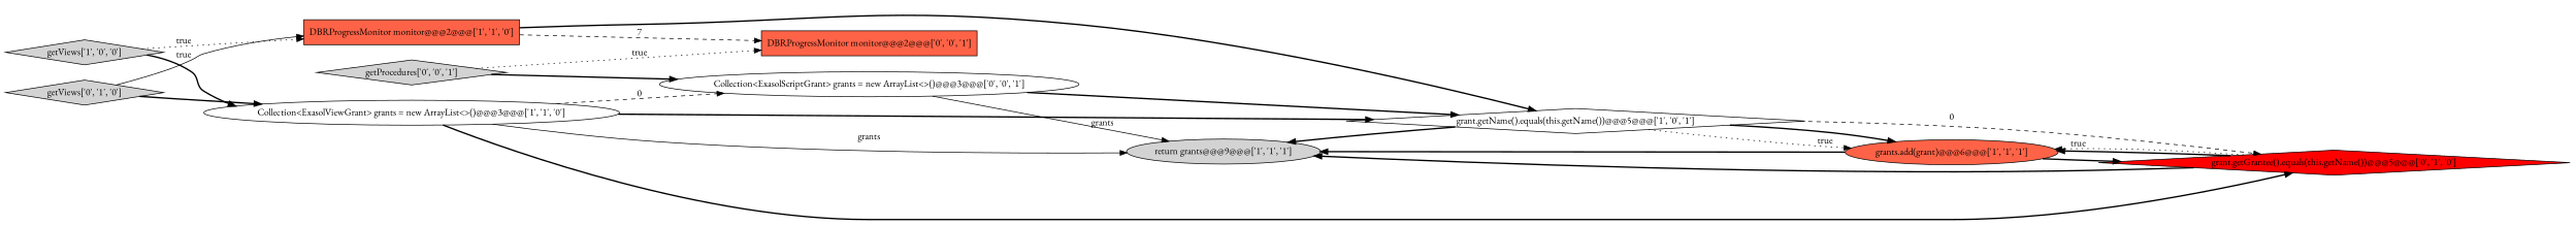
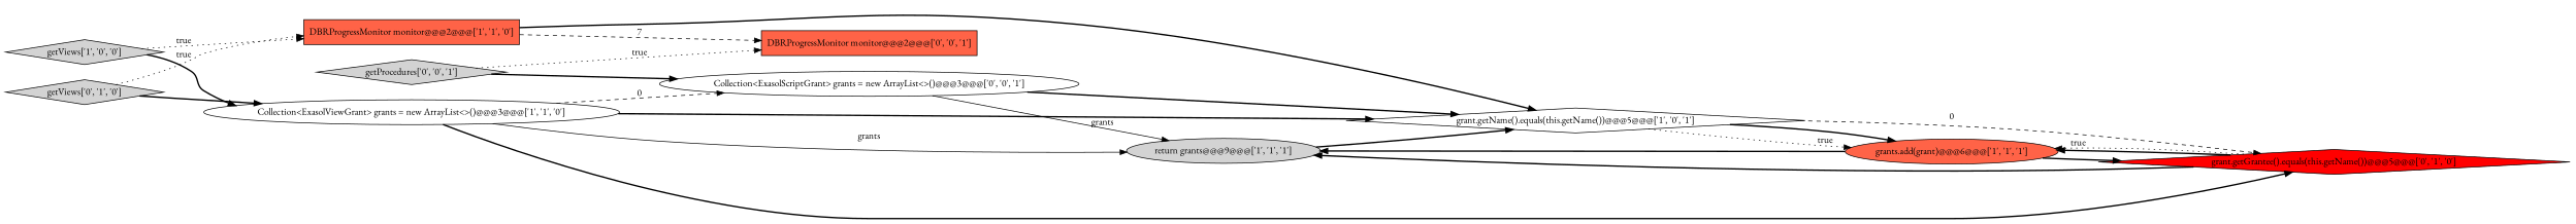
  digraph {
    fontname="EB Garamond"
    rankdir=LR
    node [fillcolor=lightgray fontname="EB Garamond" shape=diamond style=filled]
    edge [fontname="EB Garamond" style=bold]
    n1 [label="getProcedures['0', '0', '1']"]
    n2 [fillcolor=white label="Collection<ExasolScriptGrant> grants = new ArrayList<>()@@@3@@@['0', '0', '1']" shape=ellipse]
    n3 [fillcolor=tomato label="DBRProgressMonitor monitor@@@2@@@['0', '0', '1']" shape=box]
    n4 [label="return grants@@@9@@@['1', '1', '1']" shape=ellipse]
    n5 [fillcolor=white label="grant.getName().equals(this.getName())@@@5@@@['1', '0', '1']"]
    n6 [label="getViews['1', '0', '0']"]
    n7 [fillcolor=tomato label="DBRProgressMonitor monitor@@@2@@@['1', '1', '0']" shape=box]
    n8 [fillcolor=white label="Collection<ExasolViewGrant> grants = new ArrayList<>()@@@3@@@['1', '1', '0']" shape=ellipse]
    n9 [fillcolor=red label="grant.getGrantee().equals(this.getName())@@@5@@@['0', '1', '0']"]
    n10 [fillcolor=tomato label="grants.add(grant)@@@6@@@['1', '1', '1']" shape=ellipse]
    n11 [label="getViews['0', '1', '0']"]
    n1 -> n2
    n1 -> n3 [label=true style=dotted]
    n2 -> n4 [label=grants style=solid]
    n2 -> n5
-   n5 -> n4
+   n4 -> n5
    n5 -> n9 [label=0 style=dashed]
    n5 -> n10
    n5 -> n10 [label=true style=dotted]
    n6 -> n7 [label=true style=dotted]
    n6 -> n8
    n7 -> n3 [label=7 style=dashed]
    n7 -> n5
    n8 -> n2 [label=0 style=dashed]
    n8 -> n4 [label=grants style=solid]
    n8 -> n5
    n8 -> n9
    n9 -> n4
    n9 -> n10
    n9 -> n10 [label=true style=dotted]
    n10 -> n4
    n10 -> n9
-   n11 -> n7 [label=true style=solid]
+   n11 -> n7 [label=true style=dotted]
    n11 -> n8
  }
